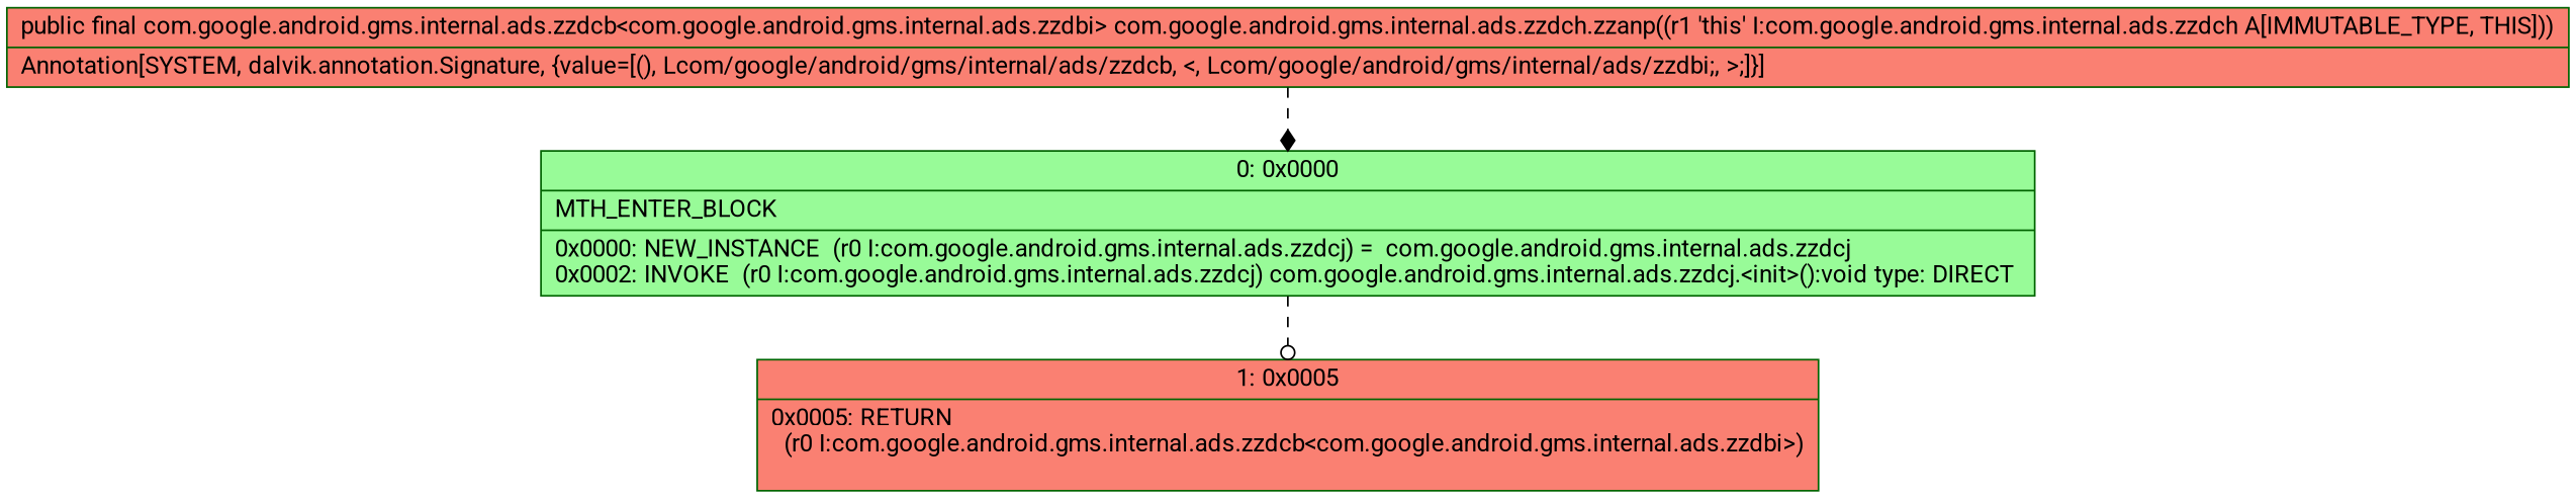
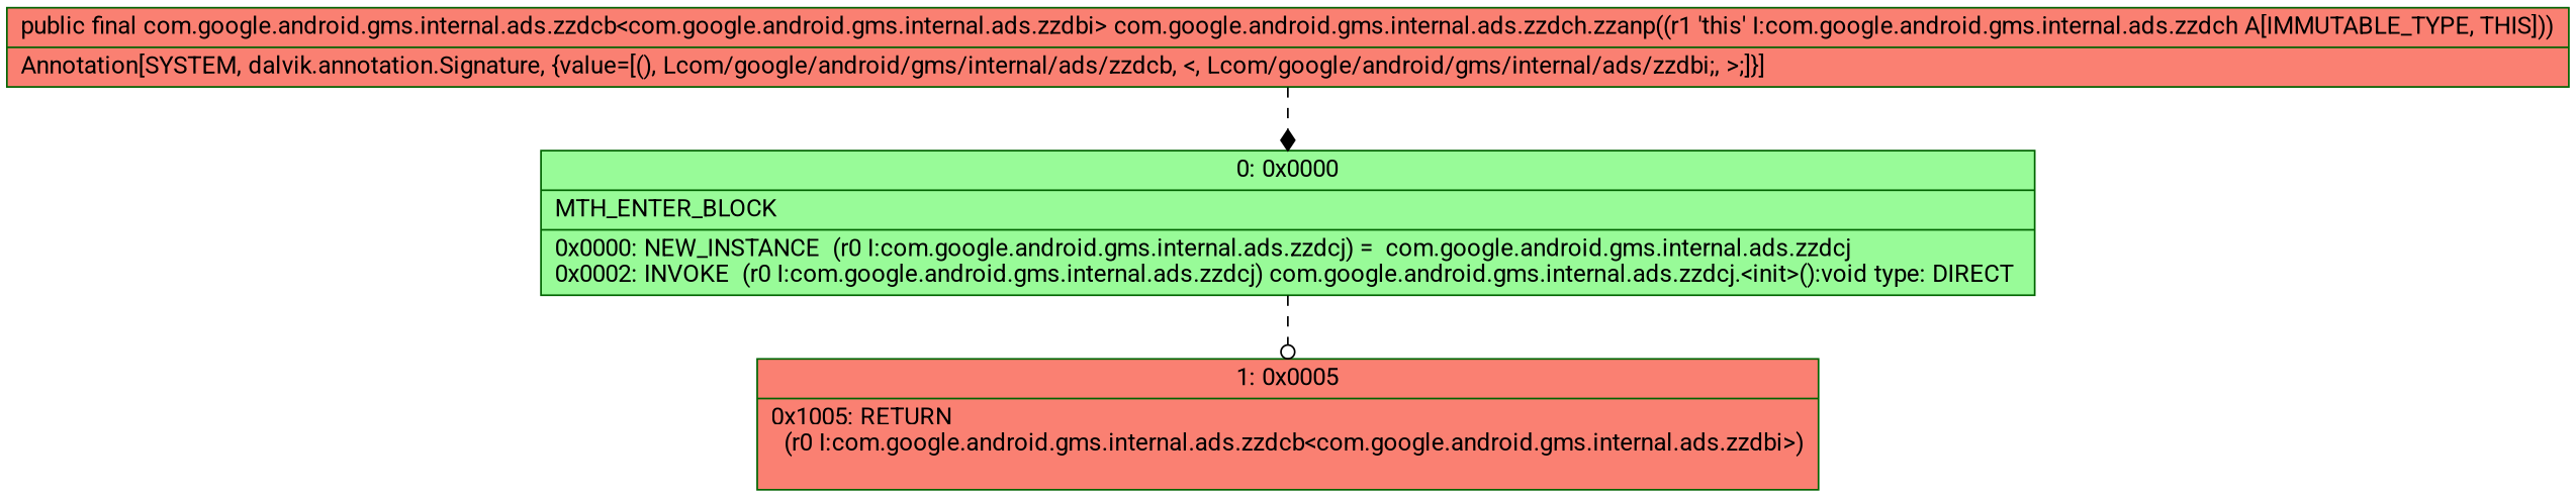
  digraph {
    fontname=Roboto
    node [shape=record style=filled fillcolor=salmon color=darkgreen fontname=Roboto]
    edge [style=dashed fontname=Roboto]
    n1 [label="{0\:\ 0x0000|MTH_ENTER_BLOCK\l|0x0000: NEW_INSTANCE  (r0 I:com.google.android.gms.internal.ads.zzdcj) =  com.google.android.gms.internal.ads.zzdcj \l0x0002: INVOKE  (r0 I:com.google.android.gms.internal.ads.zzdcj) com.google.android.gms.internal.ads.zzdcj.\<init\>():void type: DIRECT \l}" fillcolor=palegreen]
-   n2 [label="{1\:\ 0x0005|0x0005: RETURN  \l  (r0 I:com.google.android.gms.internal.ads.zzdcb\<com.google.android.gms.internal.ads.zzdbi\>)\l \l}"]
+   n2 [label="{1\:\ 0x0005|0x1005: RETURN  \l  (r0 I:com.google.android.gms.internal.ads.zzdcb\<com.google.android.gms.internal.ads.zzdbi\>)\l \l}"]
    n3 [label="{public final com.google.android.gms.internal.ads.zzdcb\<com.google.android.gms.internal.ads.zzdbi\> com.google.android.gms.internal.ads.zzdch.zzanp((r1 'this' I:com.google.android.gms.internal.ads.zzdch A[IMMUTABLE_TYPE, THIS]))  | Annotation[SYSTEM, dalvik.annotation.Signature, \{value=[(), Lcom\/google\/android\/gms\/internal\/ads\/zzdcb, \<, Lcom\/google\/android\/gms\/internal\/ads\/zzdbi;, \>;]\}]\l}"]
    n1 -> n2 [arrowhead=odot]
    n3 -> n1 [arrowhead=diamond]
  }
